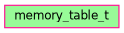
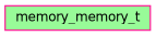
  digraph {
    rankdir=LR
-   n1 [color=deeppink fillcolor=palegreen fontname=Helvetica fontsize=10 height=0.2 label=memory_table_t shape=record style=filled width=0.4]
+   n1 [color=deeppink fillcolor=palegreen fontname=Helvetica fontsize=10 height=0.2 label=memory_memory_t shape=record style=filled width=0.4]
  }
